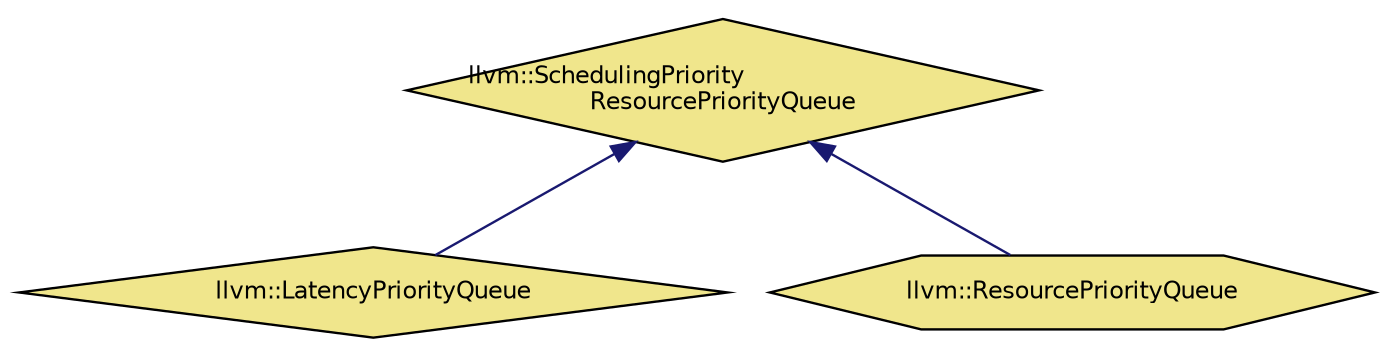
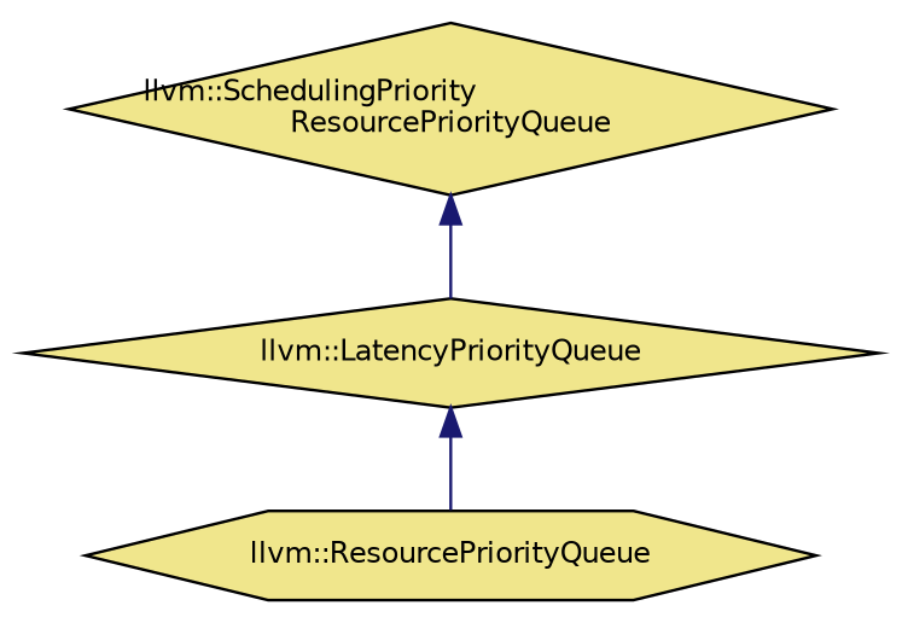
  digraph {
    node [color=black fillcolor=khaki fontname=Helvetica fontsize=10 shape=diamond style=filled]
    edge [color=midnightblue dir=back fontname=Helvetica fontsize=10 labelfontname=Helvetica labelfontsize=10 style=solid]
    n1 [fontcolor=black height=0.2 label="llvm::SchedulingPriority\lResourcePriorityQueue" width=0.4]
    n2 [height=0.2 label="llvm::LatencyPriorityQueue" width=0.4]
    n3 [height=0.2 label="llvm::ResourcePriorityQueue" shape=hexagon width=0.4]
    n1 -> n2
-   n1 -> n3
+   n2 -> n3
  }
